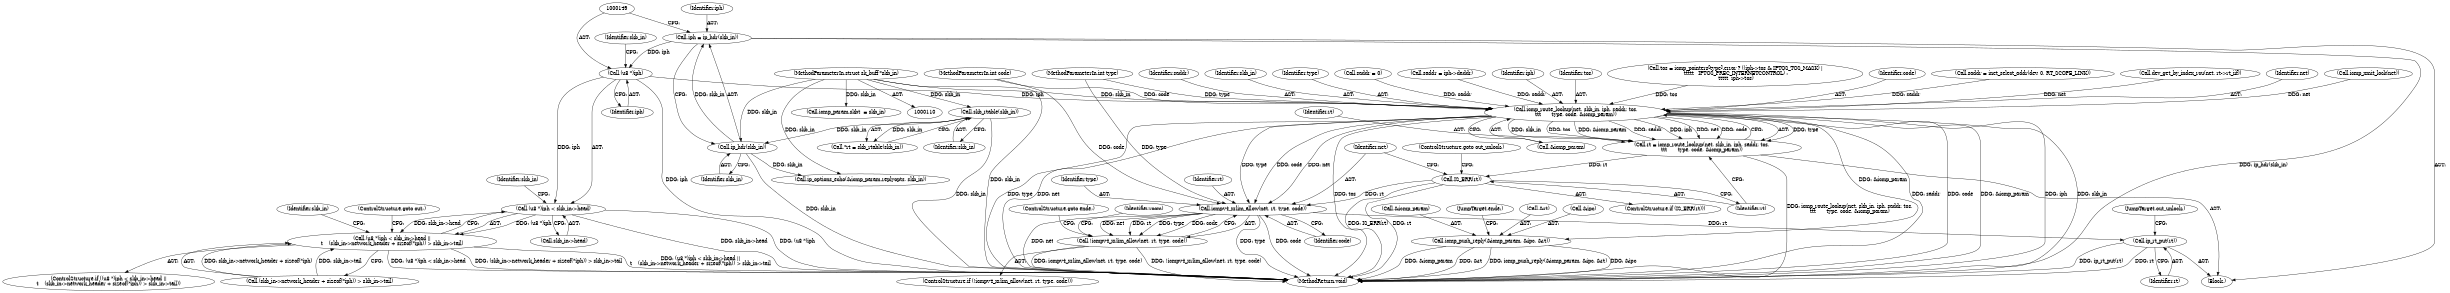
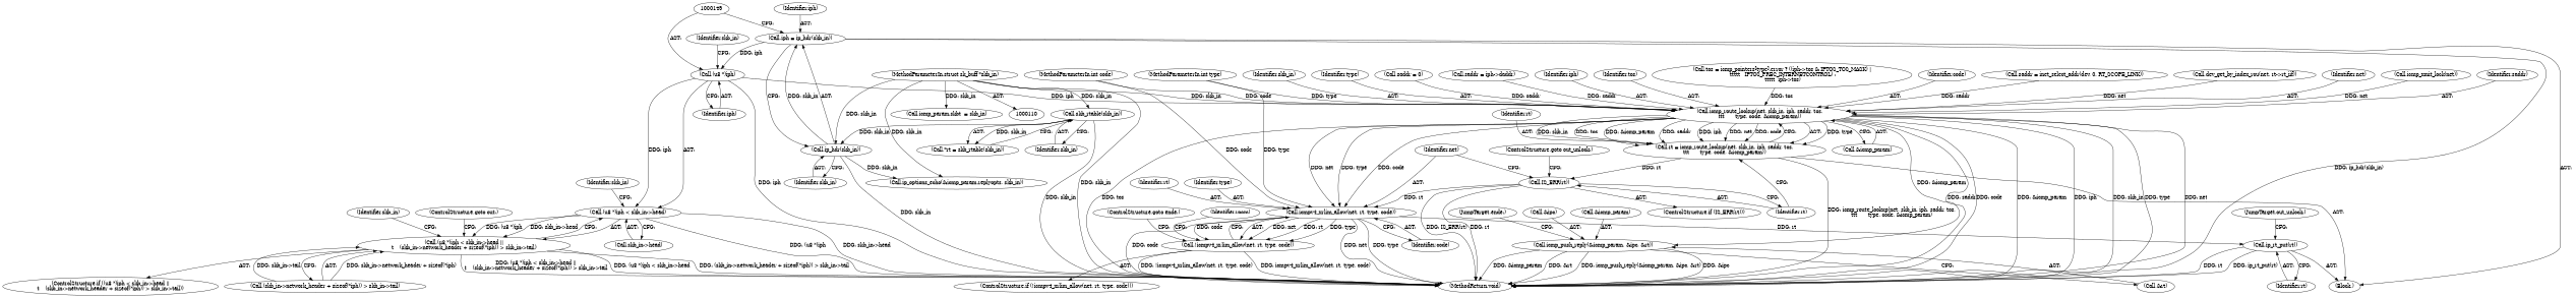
  digraph {
    n1 [label="(Call,iph = ip_hdr(skb_in))"]
    n2 [label="(Call,ip_hdr(skb_in))"]
    n3 [label="(Call,(u8 *)iph)"]
    n4 [label="(Block,)"]
    n5 [label="(MethodReturn,void)"]
    n6 [label="(Call,ip_options_echo(&icmp_param.replyopts, skb_in))"]
    n7 [label="(Identifier,skb_in)"]
    n8 [label="(Call,icmp_route_lookup(net, skb_in, iph, saddr, tos,\n\t\t\t       type, code, &icmp_param))"]
    n9 [label="(Call,(u8 *)iph < skb_in->head)"]
    n10 [label="(Identifier,iph)"]
    n11 [label="(Call,skb_rtable(skb_in))"]
    n12 [label="(Call,*rt = skb_rtable(skb_in))"]
    n13 [label="(Identifier,skb_in)"]
    n14 [label="(MethodParameterIn,struct sk_buff *skb_in)"]
    n15 [label="(Call,icmp_param.skb\t  = skb_in)"]
    1000110
    n17 [label="(Call,rt = icmp_route_lookup(net, skb_in, iph, saddr, tos,\n\t\t\t       type, code, &icmp_param))"]
    n18 [label="(Call,icmpv4_xrlim_allow(net, rt, type, code))"]
    n19 [label="(Call,icmp_push_reply(&icmp_param, &ipc, &rt))"]
    n20 [label="(Call,&icmp_param)"]
    n21 [label="(Call,(u8 *)iph < skb_in->head ||\n\t    (skb_in->network_header + sizeof(*iph)) > skb_in->tail)"]
    n22 [label="(Call,skb_in->head)"]
    n23 [label="(ControlStructure,if ((u8 *)iph < skb_in->head ||\n\t    (skb_in->network_header + sizeof(*iph)) > skb_in->tail))"]
    n24 [label="(Call,(skb_in->network_header + sizeof(*iph)) > skb_in->tail)"]
    n25 [label="(Call,IS_ERR(rt))"]
    n26 [label="(Call,!icmpv4_xrlim_allow(net, rt, type, code))"]
    n27 [label="(Call,ip_rt_put(rt))"]
    n28 [label="(Identifier,code)"]
    n29 [label="(Call,&rt)"]
    n30 [label="(ControlStructure,if (IS_ERR(rt)))"]
    n31 [label="(Identifier,rt)"]
    n32 [label="(ControlStructure,if (!icmpv4_xrlim_allow(net, rt, type, code)))"]
    n33 [label="(Identifier,rt)"]
    n34 [label="(Call,&ipc)"]
    n35 [label="(Identifier,skb_in)"]
    n36 [label="(Call,saddr = iph->daddr)"]
    n37 [label="(Call,saddr = 0)"]
    n38 [label="(Identifier,rt)"]
    n39 [label="(MethodParameterIn,int code)"]
    n40 [label="(Call,&icmp_param)"]
    n41 [label="(MethodParameterIn,int type)"]
    n42 [label="(Identifier,rt)"]
    n43 [label="(Identifier,type)"]
    n44 [label="(Identifier,skb_in)"]
    n45 [label="(ControlStructure,goto ende;)"]
    n46 [label="(Identifier,iph)"]
    n47 [label="(Identifier,tos)"]
    n48 [label="(Call,tos = icmp_pointers[type].error ? ((iph->tos & IPTOS_TOS_MASK) |\n \t\t\t\t\t   IPTOS_PREC_INTERNETCONTROL) :\n \t\t\t\t\t  iph->tos)"]
    n49 [label="(Identifier,code)"]
    n50 [label="(Call,saddr = inet_select_addr(dev, 0, RT_SCOPE_LINK))"]
    n51 [label="(Identifier,iph)"]
    n52 [label="(Call,dev_get_by_index_rcu(net, rt->rt_iif))"]
    n53 [label="(Identifier,net)"]
    n54 [label="(Call,icmp_xmit_lock(net))"]
    n55 [label="(JumpTarget,out_unlock:)"]
    n56 [label="(Identifier,room)"]
    n57 [label="(JumpTarget,ende:)"]
    n58 [label="(Identifier,skb_in)"]
    n59 [label="(Identifier,saddr)"]
    n60 [label="(ControlStructure,goto out;)"]
    n61 [label="(Identifier,skb_in)"]
    n62 [label="(ControlStructure,goto out_unlock;)"]
    n63 [label="(Identifier,type)"]
    n64 [label="(Identifier,net)"]
    1000149
    n1 -> n2 [label="CFG: "]
    n1 -> n3 [label="DDG: iph"]
    n1 -> n4 [label="AST: "]
    n1 -> n5 [label="DDG: ip_hdr(skb_in)"]
    n2 -> n1 [label="AST: "]
    n2 -> n1 [label="DDG: skb_in"]
    n2 -> n5 [label="DDG: skb_in"]
    n2 -> n6 [label="DDG: skb_in"]
    n2 -> n7 [label="CFG: "]
    n3 -> n5 [label="DDG: iph"]
    n3 -> n8 [label="DDG: iph"]
    n3 -> n9 [label="AST: "]
    n3 -> n9 [label="DDG: iph"]
    n3 -> n10 [label="CFG: "]
    n7 -> n2 [label="AST: "]
    n8 -> n5 [label="DDG: type"]
    n8 -> n5 [label="DDG: net"]
    n8 -> n5 [label="DDG: tos"]
    n8 -> n5 [label="DDG: saddr"]
    n8 -> n5 [label="DDG: code"]
    n8 -> n5 [label="DDG: &icmp_param"]
    n8 -> n5 [label="DDG: iph"]
    n8 -> n5 [label="DDG: skb_in"]
    n8 -> n17 [label="AST: "]
    n8 -> n17 [label="DDG: type"]
    n8 -> n17 [label="DDG: skb_in"]
    n8 -> n17 [label="DDG: tos"]
    n8 -> n17 [label="DDG: &icmp_param"]
    n8 -> n17 [label="DDG: saddr"]
    n8 -> n17 [label="DDG: iph"]
    n8 -> n17 [label="DDG: net"]
    n8 -> n17 [label="DDG: code"]
    n8 -> n18 [label="DDG: net"]
    n8 -> n18 [label="DDG: type"]
    n8 -> n18 [label="DDG: code"]
    n8 -> n19 [label="DDG: &icmp_param"]
    n8 -> n20 [label="CFG: "]
    n9 -> n5 [label="DDG: skb_in->head"]
    n9 -> n5 [label="DDG: (u8 *)iph"]
    n9 -> n21 [label="AST: "]
    n9 -> n21 [label="DDG: (u8 *)iph"]
    n9 -> n21 [label="DDG: skb_in->head"]
    n9 -> n22 [label="CFG: "]
    n10 -> n3 [label="AST: "]
    n11 -> n2 [label="DDG: skb_in"]
    n11 -> n5 [label="DDG: skb_in"]
    n11 -> n12 [label="AST: "]
    n11 -> n12 [label="DDG: skb_in"]
    n11 -> n13 [label="CFG: "]
    n12 -> n11 [label="CFG: "]
    n13 -> n11 [label="AST: "]
    n14 -> n2 [label="DDG: skb_in"]
    n14 -> n5 [label="DDG: skb_in"]
    n14 -> n6 [label="DDG: skb_in"]
    n14 -> n8 [label="DDG: skb_in"]
    n14 -> n11 [label="DDG: skb_in"]
    n14 -> n15 [label="DDG: skb_in"]
    n14 -> 1000110 [label="AST: "]
    n17 -> n4 [label="AST: "]
    n17 -> n5 [label="DDG: icmp_route_lookup(net, skb_in, iph, saddr, tos,\n\t\t\t       type, code, &icmp_param)"]
    n17 -> n8 [label="CFG: "]
    n17 -> n25 [label="DDG: rt"]
    n18 -> n5 [label="DDG: type"]
    n18 -> n5 [label="DDG: code"]
    n18 -> n5 [label="DDG: net"]
    n18 -> n26 [label="AST: "]
    n18 -> n26 [label="DDG: net"]
    n18 -> n26 [label="DDG: rt"]
    n18 -> n26 [label="DDG: type"]
    n18 -> n26 [label="DDG: code"]
    n18 -> n27 [label="DDG: rt"]
    n18 -> n28 [label="CFG: "]
    n19 -> n5 [label="DDG: icmp_push_reply(&icmp_param, &ipc, &rt)"]
    n19 -> n5 [label="DDG: &ipc"]
    n19 -> n5 [label="DDG: &icmp_param"]
    n19 -> n5 [label="DDG: &rt"]
+   n19 -> n29 [label="CFG: "]
    n20 -> n8 [label="AST: "]
    n21 -> n5 [label="DDG: (skb_in->network_header + sizeof(*iph)) > skb_in->tail"]
    n21 -> n5 [label="DDG: (u8 *)iph < skb_in->head ||\n\t    (skb_in->network_header + sizeof(*iph)) > skb_in->tail"]
    n21 -> n5 [label="DDG: (u8 *)iph < skb_in->head"]
    n21 -> n9 [label="CFG: "]
    n21 -> n23 [label="AST: "]
    n21 -> n24 [label="CFG: "]
    n22 -> n9 [label="AST: "]
    n24 -> n21 [label="AST: "]
    n24 -> n21 [label="DDG: skb_in->network_header + sizeof(*iph)"]
    n24 -> n21 [label="DDG: skb_in->tail"]
    n25 -> n5 [label="DDG: IS_ERR(rt)"]
    n25 -> n5 [label="DDG: rt"]
    n25 -> n18 [label="DDG: rt"]
    n25 -> n30 [label="AST: "]
    n25 -> n31 [label="CFG: "]
    n26 -> n5 [label="DDG: !icmpv4_xrlim_allow(net, rt, type, code)"]
    n26 -> n5 [label="DDG: icmpv4_xrlim_allow(net, rt, type, code)"]
    n26 -> n18 [label="CFG: "]
    n26 -> n32 [label="AST: "]
    n27 -> n4 [label="AST: "]
    n27 -> n5 [label="DDG: ip_rt_put(rt)"]
    n27 -> n5 [label="DDG: rt"]
    n27 -> n33 [label="CFG: "]
    n28 -> n18 [label="AST: "]
    n29 -> n19 [label="AST: "]
    n31 -> n17 [label="CFG: "]
    n31 -> n25 [label="AST: "]
    n33 -> n27 [label="AST: "]
    n34 -> n19 [label="AST: "]
    n35 -> n9 [label="CFG: "]
    n36 -> n8 [label="DDG: saddr"]
    n37 -> n8 [label="DDG: saddr"]
    n38 -> n17 [label="AST: "]
    n39 -> n8 [label="DDG: code"]
    n39 -> n18 [label="DDG: code"]
    n40 -> n19 [label="AST: "]
    n41 -> n8 [label="DDG: type"]
    n41 -> n18 [label="DDG: type"]
    n42 -> n18 [label="AST: "]
    n43 -> n18 [label="AST: "]
    n44 -> n21 [label="CFG: "]
    n45 -> n26 [label="CFG: "]
    n46 -> n8 [label="AST: "]
    n47 -> n8 [label="AST: "]
    n48 -> n8 [label="DDG: tos"]
    n49 -> n8 [label="AST: "]
    n50 -> n8 [label="DDG: saddr"]
    n51 -> n1 [label="AST: "]
    n52 -> n8 [label="DDG: net"]
    n53 -> n8 [label="AST: "]
    n54 -> n8 [label="DDG: net"]
    n55 -> n27 [label="CFG: "]
    n56 -> n26 [label="CFG: "]
    n57 -> n19 [label="CFG: "]
    n58 -> n3 [label="CFG: "]
    n59 -> n8 [label="AST: "]
    n60 -> n21 [label="CFG: "]
    n61 -> n8 [label="AST: "]
    n62 -> n25 [label="CFG: "]
    n63 -> n8 [label="AST: "]
    n64 -> n18 [label="AST: "]
    n64 -> n25 [label="CFG: "]
    1000149 -> n1 [label="CFG: "]
    1000149 -> n3 [label="AST: "]
  }
